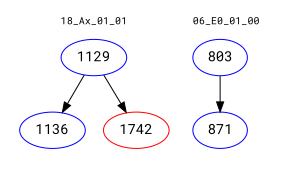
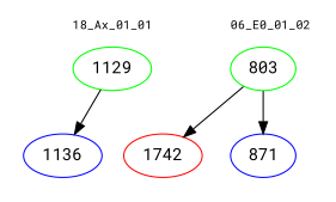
  digraph {
    fontname="Roboto Mono"
    node [color=green fontname="Roboto Mono"]
    edge [color=black fontname="Roboto Mono"]
-   n1 [color=blue label=1129]
+   n1 [label=1129]
    n2 [color=blue label=1136]
    n3 [color=red label=1742]
-   n4 [color=blue label=803]
+   n4 [label=803]
    n5 [color=blue label=871]
    subgraph cluster_1 {
      color=white
      fontsize=10
      label="18_Ax_01_01"
      n1
      n2
      n3
    }
    subgraph cluster_2 {
      color=white
      fontsize=10
-     label="06_E0_01_00"
+     label="06_E0_01_02"
      n4
      n5
    }
    n1 -> n2
-   n1 -> n3
+   n4 -> n3
    n4 -> n5
  }
